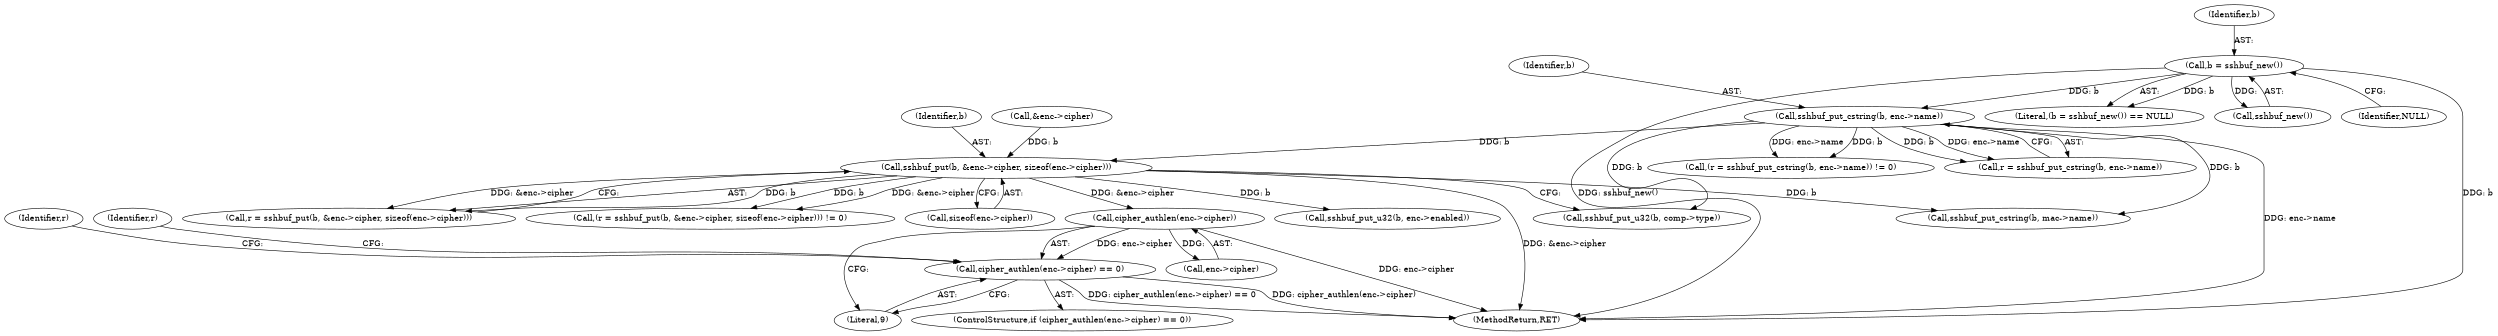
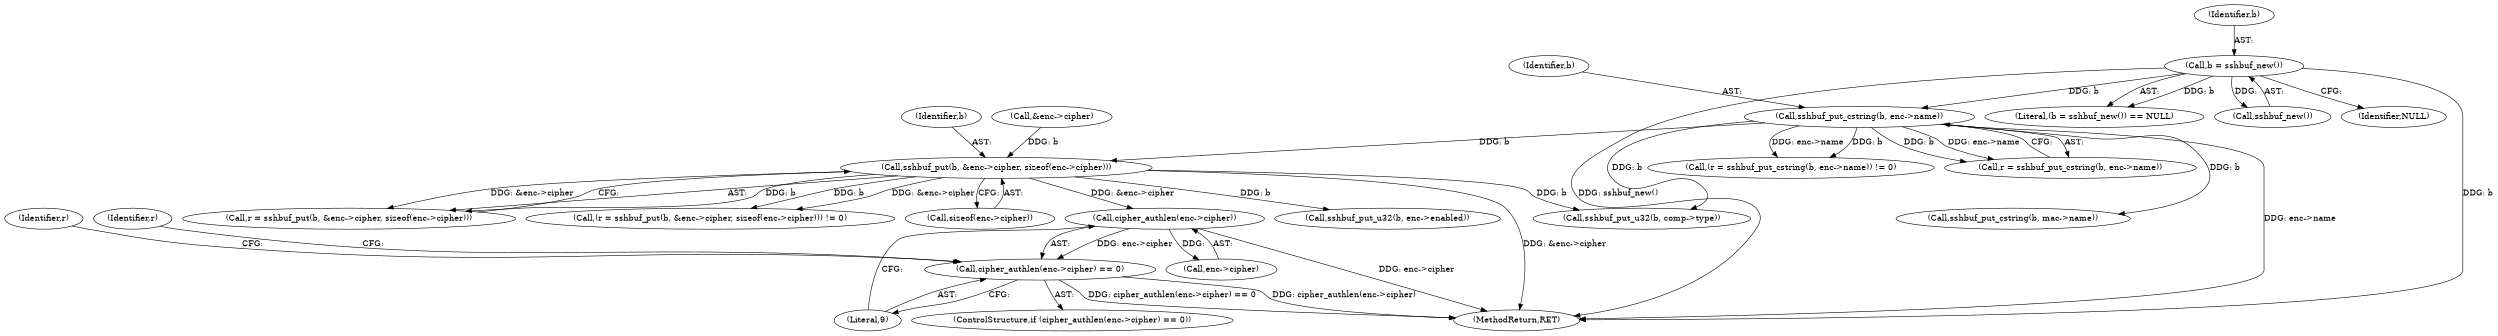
  digraph {
    n1 [label="(Call,cipher_authlen(enc->cipher))"]
    n2 [label="(Call,cipher_authlen(enc->cipher) == 0)"]
    n3 [label="(MethodReturn,RET)"]
    n4 [label="(Call,enc->cipher)"]
    n5 [label="(ControlStructure,if (cipher_authlen(enc->cipher) == 0))"]
    n6 [label="(Literal,9)"]
    n7 [label="(Call,sshbuf_put(b, &enc->cipher, sizeof(enc->cipher)))"]
    n8 [label="(Call,r = sshbuf_put(b, &enc->cipher, sizeof(enc->cipher)))"]
    n9 [label="(Call,(r = sshbuf_put(b, &enc->cipher, sizeof(enc->cipher))) != 0)"]
    n10 [label="(Call,sizeof(enc->cipher))"]
    n11 [label="(Call,sshbuf_put_u32(b, comp->type))"]
    n12 [label="(Call,sshbuf_put_u32(b, enc->enabled))"]
    n13 [label="(Call,sshbuf_put_cstring(b, mac->name))"]
    n14 [label="(Call,sshbuf_put_cstring(b, enc->name))"]
    n15 [label="(Call,(r = sshbuf_put_cstring(b, enc->name)) != 0)"]
    n16 [label="(Call,r = sshbuf_put_cstring(b, enc->name))"]
    n17 [label="(Call,b = sshbuf_new())"]
    n18 [label="(Literal,(b = sshbuf_new()) == NULL)"]
    n19 [label="(Call,sshbuf_new())"]
    n20 [label="(Identifier,b)"]
    n21 [label="(Identifier,b)"]
    n22 [label="(Call,&enc->cipher)"]
    n23 [label="(Identifier,r)"]
    n24 [label="(Identifier,b)"]
    n25 [label="(Identifier,r)"]
    n26 [label="(Identifier,NULL)"]
    n1 -> n2 [label="AST: "]
    n1 -> n2 [label="DDG: enc->cipher"]
    n1 -> n3 [label="DDG: enc->cipher"]
    n1 -> n4 [label="DDG: "]
    n2 -> n3 [label="DDG: cipher_authlen(enc->cipher)"]
    n2 -> n3 [label="DDG: cipher_authlen(enc->cipher) == 0"]
    n2 -> n5 [label="AST: "]
    n2 -> n6 [label="CFG: "]
    n4 -> n1 [label="AST: "]
-   n1 -> n6 [label="CFG: "]
+   n6 -> n1 [label="CFG: "]
    n6 -> n2 [label="AST: "]
    n7 -> n1 [label="DDG: &enc->cipher"]
    n7 -> n3 [label="DDG: &enc->cipher"]
    n7 -> n8 [label="AST: "]
    n7 -> n8 [label="DDG: b"]
    n7 -> n8 [label="DDG: &enc->cipher"]
    n7 -> n9 [label="DDG: b"]
    n7 -> n9 [label="DDG: &enc->cipher"]
    n7 -> n10 [label="CFG: "]
-   n7 -> n11 [label="CFG: "]
+   n7 -> n11 [label="DDG: b"]
    n7 -> n12 [label="DDG: b"]
-   n7 -> n13 [label="DDG: b"]
    n8 -> n7 [label="CFG: "]
    n10 -> n7 [label="AST: "]
    n14 -> n3 [label="DDG: enc->name"]
    n14 -> n7 [label="DDG: b"]
    n14 -> n11 [label="DDG: b"]
    n14 -> n13 [label="DDG: b"]
    n14 -> n15 [label="DDG: b"]
    n14 -> n15 [label="DDG: enc->name"]
    n14 -> n16 [label="AST: "]
    n14 -> n16 [label="DDG: b"]
    n14 -> n16 [label="DDG: enc->name"]
    n16 -> n14 [label="CFG: "]
    n17 -> n3 [label="DDG: b"]
    n17 -> n3 [label="DDG: sshbuf_new()"]
    n17 -> n14 [label="DDG: b"]
    n17 -> n18 [label="AST: "]
    n17 -> n18 [label="DDG: b"]
    n17 -> n19 [label="DDG: "]
    n19 -> n17 [label="AST: "]
    n20 -> n14 [label="AST: "]
    n21 -> n7 [label="AST: "]
    n22 -> n7 [label="DDG: b"]
    n23 -> n2 [label="CFG: "]
    n24 -> n17 [label="AST: "]
    n25 -> n2 [label="CFG: "]
-   n26 -> n17 [label="CFG: "]
+   n17 -> n26 [label="CFG: "]
  }
